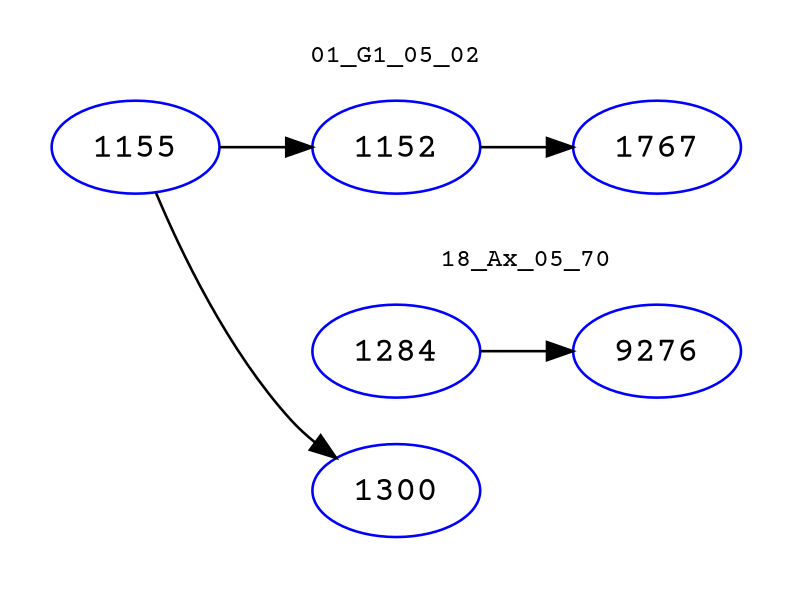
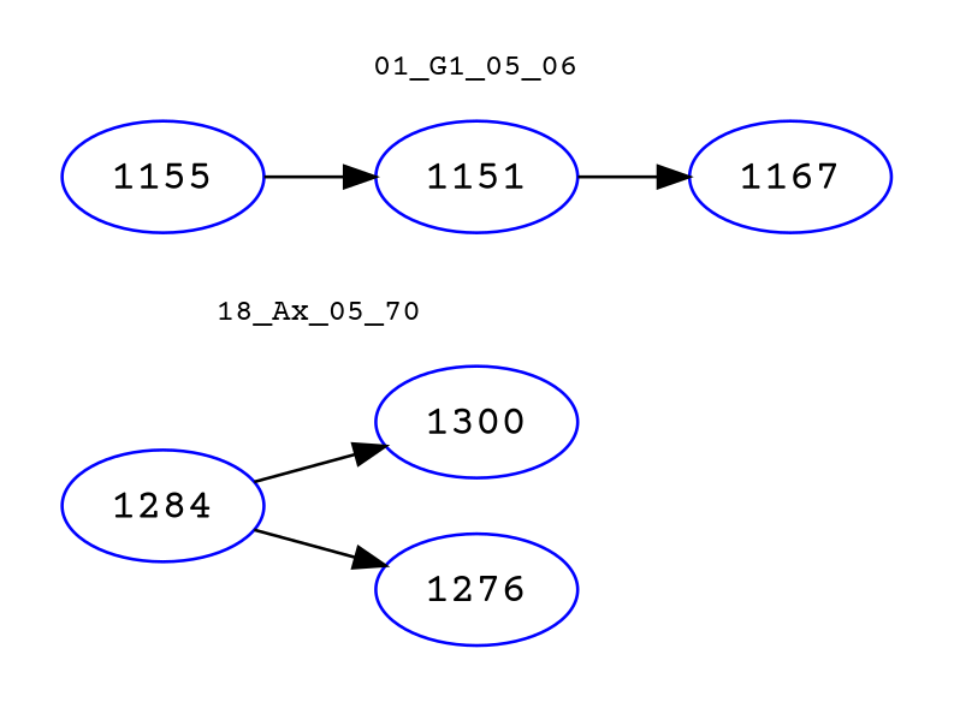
  digraph {
    fontname="Courier Prime"
    rankdir=LR
    node [color=blue fontname="Courier Prime"]
    edge [color=black fontname="Courier Prime"]
    n1 [label=1284]
-   n2 [label=9276]
+   n2 [label=1276]
    n3 [label=1300]
    n4 [label=1155]
-   n5 [label=1152]
-   n6 [label=1767]
+   n5 [label=1151]
+   n6 [label=1167]
    subgraph cluster_1 {
      color=white
      fontsize=10
      label="18_Ax_05_70"
      n1
      n2
      n3
    }
    subgraph cluster_2 {
      color=white
      fontsize=10
-     label="01_G1_05_02"
+     label="01_G1_05_06"
      n4
      n5
      n6
    }
    n1 -> n2
-   n4 -> n3
+   n1 -> n3
    n4 -> n5
    n5 -> n6
  }
